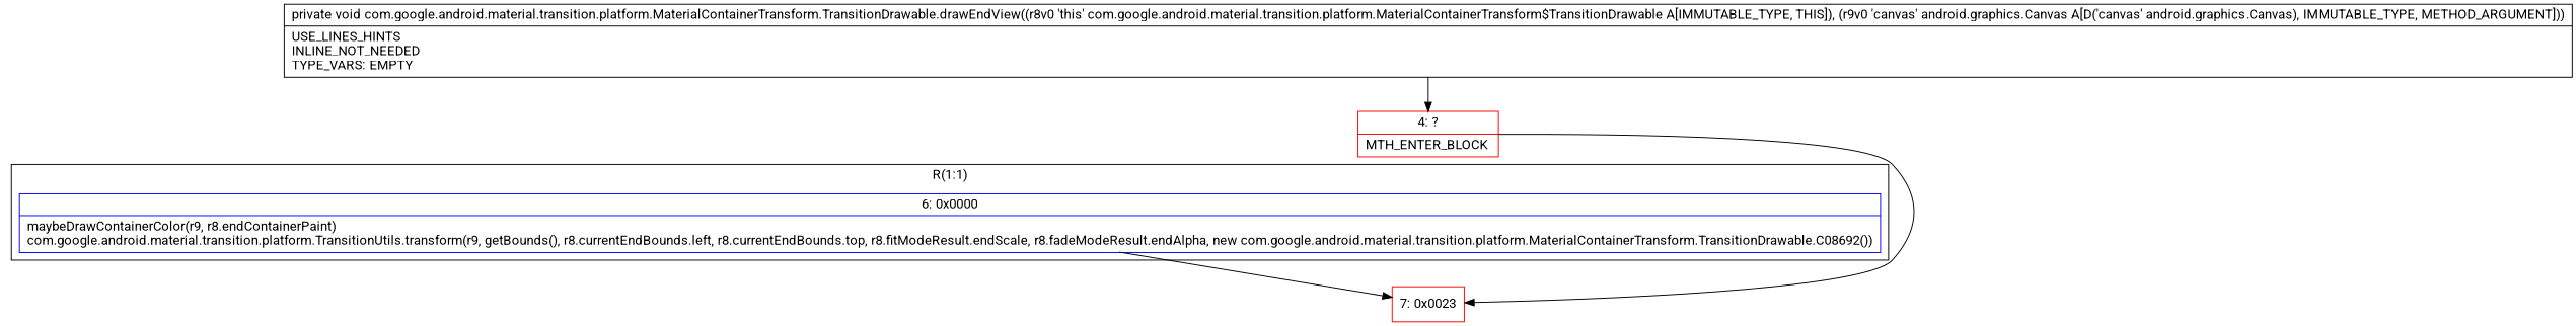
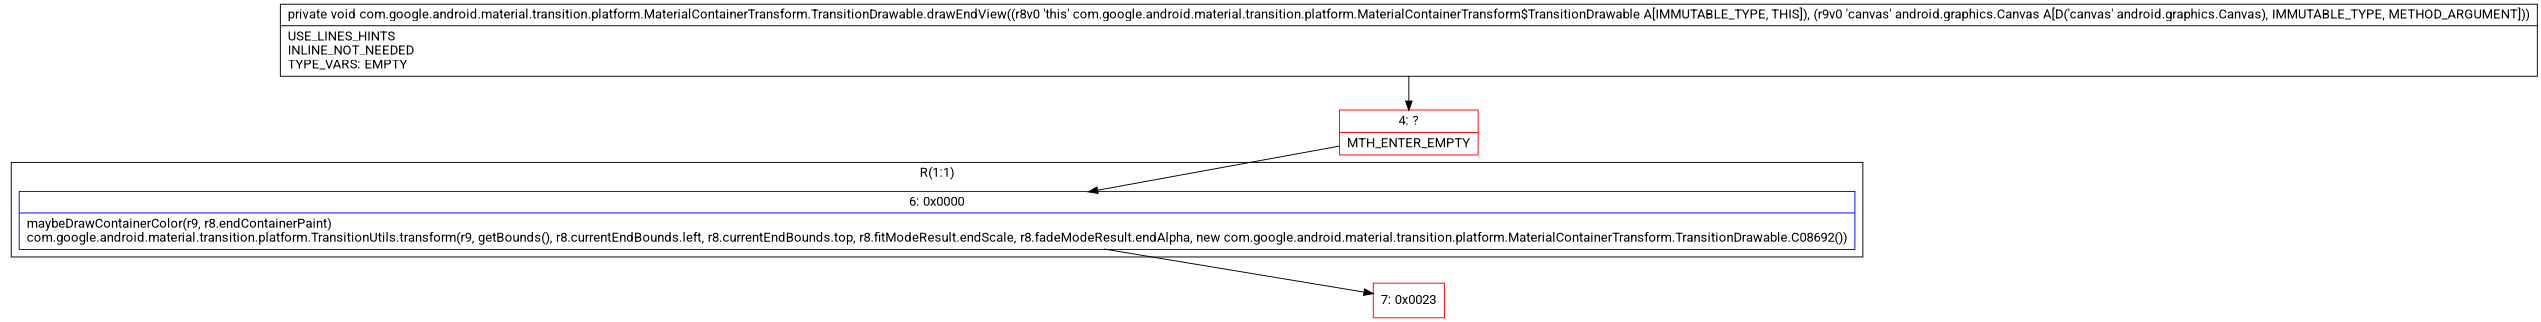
  digraph {
    fontname=Roboto
    node [color=red fontname=Roboto shape=record]
    edge [fontname=Roboto]
    n1 [color=blue label="{6\:\ 0x0000|maybeDrawContainerColor(r9, r8.endContainerPaint)\lcom.google.android.material.transition.platform.TransitionUtils.transform(r9, getBounds(), r8.currentEndBounds.left, r8.currentEndBounds.top, r8.fitModeResult.endScale, r8.fadeModeResult.endAlpha, new com.google.android.material.transition.platform.MaterialContainerTransform.TransitionDrawable.C08692())\l}"]
    n2 [label="{7\:\ 0x0023}"]
-   n3 [label="{4\:\ ?|MTH_ENTER_BLOCK\l}"]
+   n3 [label="{4\:\ ?|MTH_ENTER_EMPTY\l}"]
    n4 [label="{private void com.google.android.material.transition.platform.MaterialContainerTransform.TransitionDrawable.drawEndView((r8v0 'this' com.google.android.material.transition.platform.MaterialContainerTransform$TransitionDrawable A[IMMUTABLE_TYPE, THIS]), (r9v0 'canvas' android.graphics.Canvas A[D('canvas' android.graphics.Canvas), IMMUTABLE_TYPE, METHOD_ARGUMENT]))  | USE_LINES_HINTS\lINLINE_NOT_NEEDED\lTYPE_VARS: EMPTY\l}" color=""]
    subgraph cluster_1 {
      label="R(1:1)"
      n1
    }
    n1 -> n2
-   n3 -> n2
+   n3 -> n1
    n4 -> n3
  }
